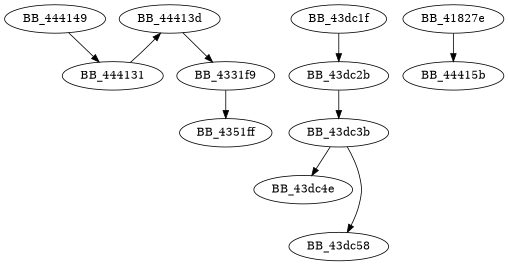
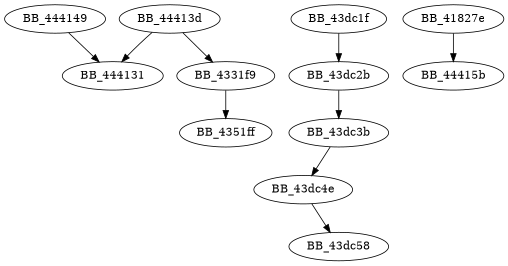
  digraph {
    n1 [label=BB_4351ff]
    BB_4331f9
    BB_43dc1f
    BB_43dc2b
    BB_43dc3b
    BB_43dc4e
    BB_43dc58
    BB_444131
    BB_44413d
    BB_444149
    BB_41827e
    BB_44415b
    BB_4331f9 -> n1
    BB_43dc1f -> BB_43dc2b
    BB_43dc2b -> BB_43dc3b
    BB_43dc3b -> BB_43dc4e
-   BB_43dc3b -> BB_43dc58
-   BB_444131 -> BB_44413d
+   BB_43dc4e -> BB_43dc58
+   BB_44413d -> BB_444131
    BB_44413d -> BB_4331f9
    BB_444149 -> BB_444131
    BB_41827e -> BB_44415b
  }
